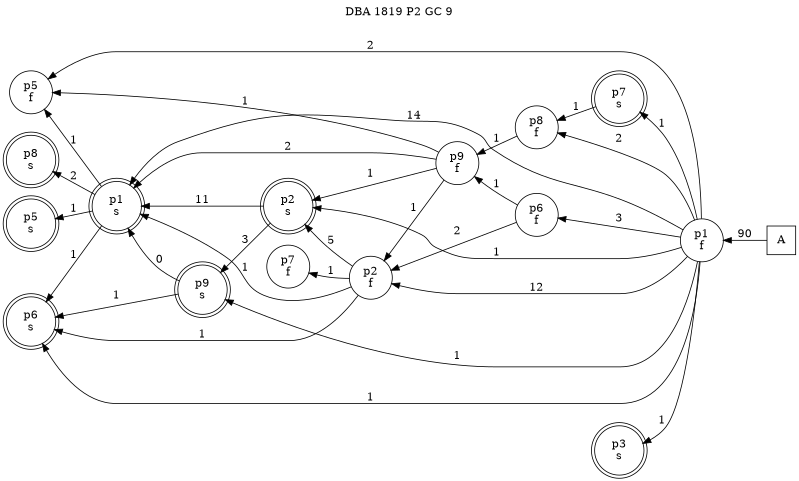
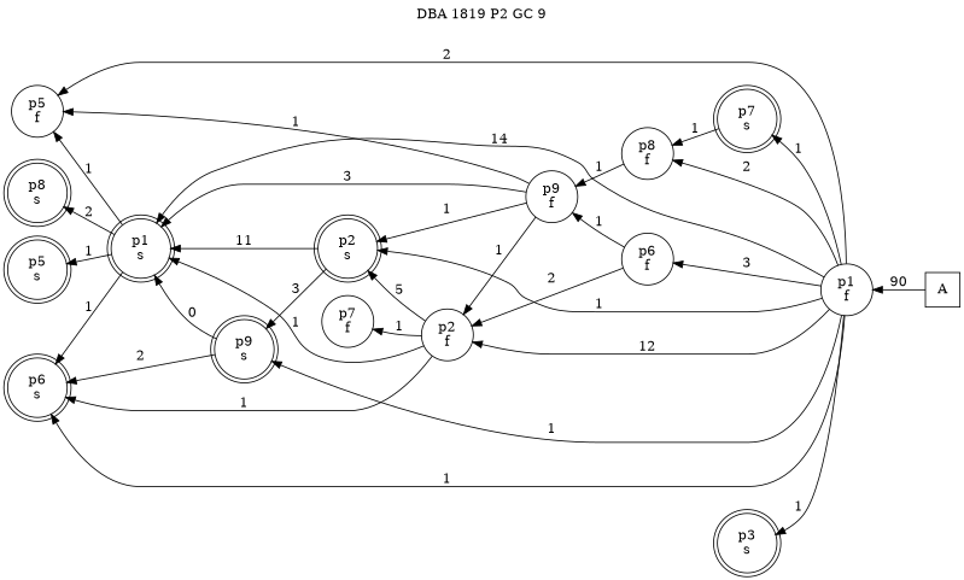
  digraph {
    label=" DBA 1819 P2 GC 9 "
    labelloc=tl
    rankdir=RL
    node [shape=doublecircle]
    n1 [label=A shape=square]
    n2 [label="p1\nf" shape=circle]
    n3 [label="p2\nf" shape=circle]
    n4 [label="p6\nf" shape=circle]
    n5 [label="p5\nf" shape=circle]
    n6 [label="p8\nf" shape=circle]
    n7 [label="p2\ns"]
    n8 [label="p1\ns"]
    n9 [label="p6\ns"]
    n10 [label="p9\ns"]
    n11 [label="p7\ns"]
    n12 [label="p3\ns"]
    n13 [label="p7\nf" shape=circle]
    n14 [label="p9\nf" shape=circle]
    n15 [label="p5\ns"]
    n16 [label="p8\ns"]
    n1 -> n2 [label=90]
    n2 -> n3 [label=12]
    n2 -> n4 [label=3]
    n2 -> n5 [label=2]
    n2 -> n6 [label=2]
    n2 -> n7 [label=1]
    n2 -> n8 [label=14]
    n2 -> n9 [label=1]
    n2 -> n10 [label=1]
    n2 -> n11 [label=1]
    n2 -> n12 [label=1]
    n3 -> n7 [label=5]
    n3 -> n8 [label=1]
    n3 -> n9 [label=1]
    n3 -> n13 [label=1]
    n4 -> n3 [label=2]
    n4 -> n14 [label=1]
    n6 -> n14 [label=1]
    n7 -> n8 [label=11]
    n7 -> n10 [label=3]
    n8 -> n5 [label=1]
    n8 -> n9 [label=1]
    n8 -> n15 [label=1]
    n8 -> n16 [label=2]
    n10 -> n8 [label=0]
-   n10 -> n9 [label=1]
+   n10 -> n9 [label=2]
    n11 -> n6 [label=1]
    n14 -> n3 [label=1]
    n14 -> n5 [label=1]
    n14 -> n7 [label=1]
-   n14 -> n8 [label=2]
+   n14 -> n8 [label=3]
  }
